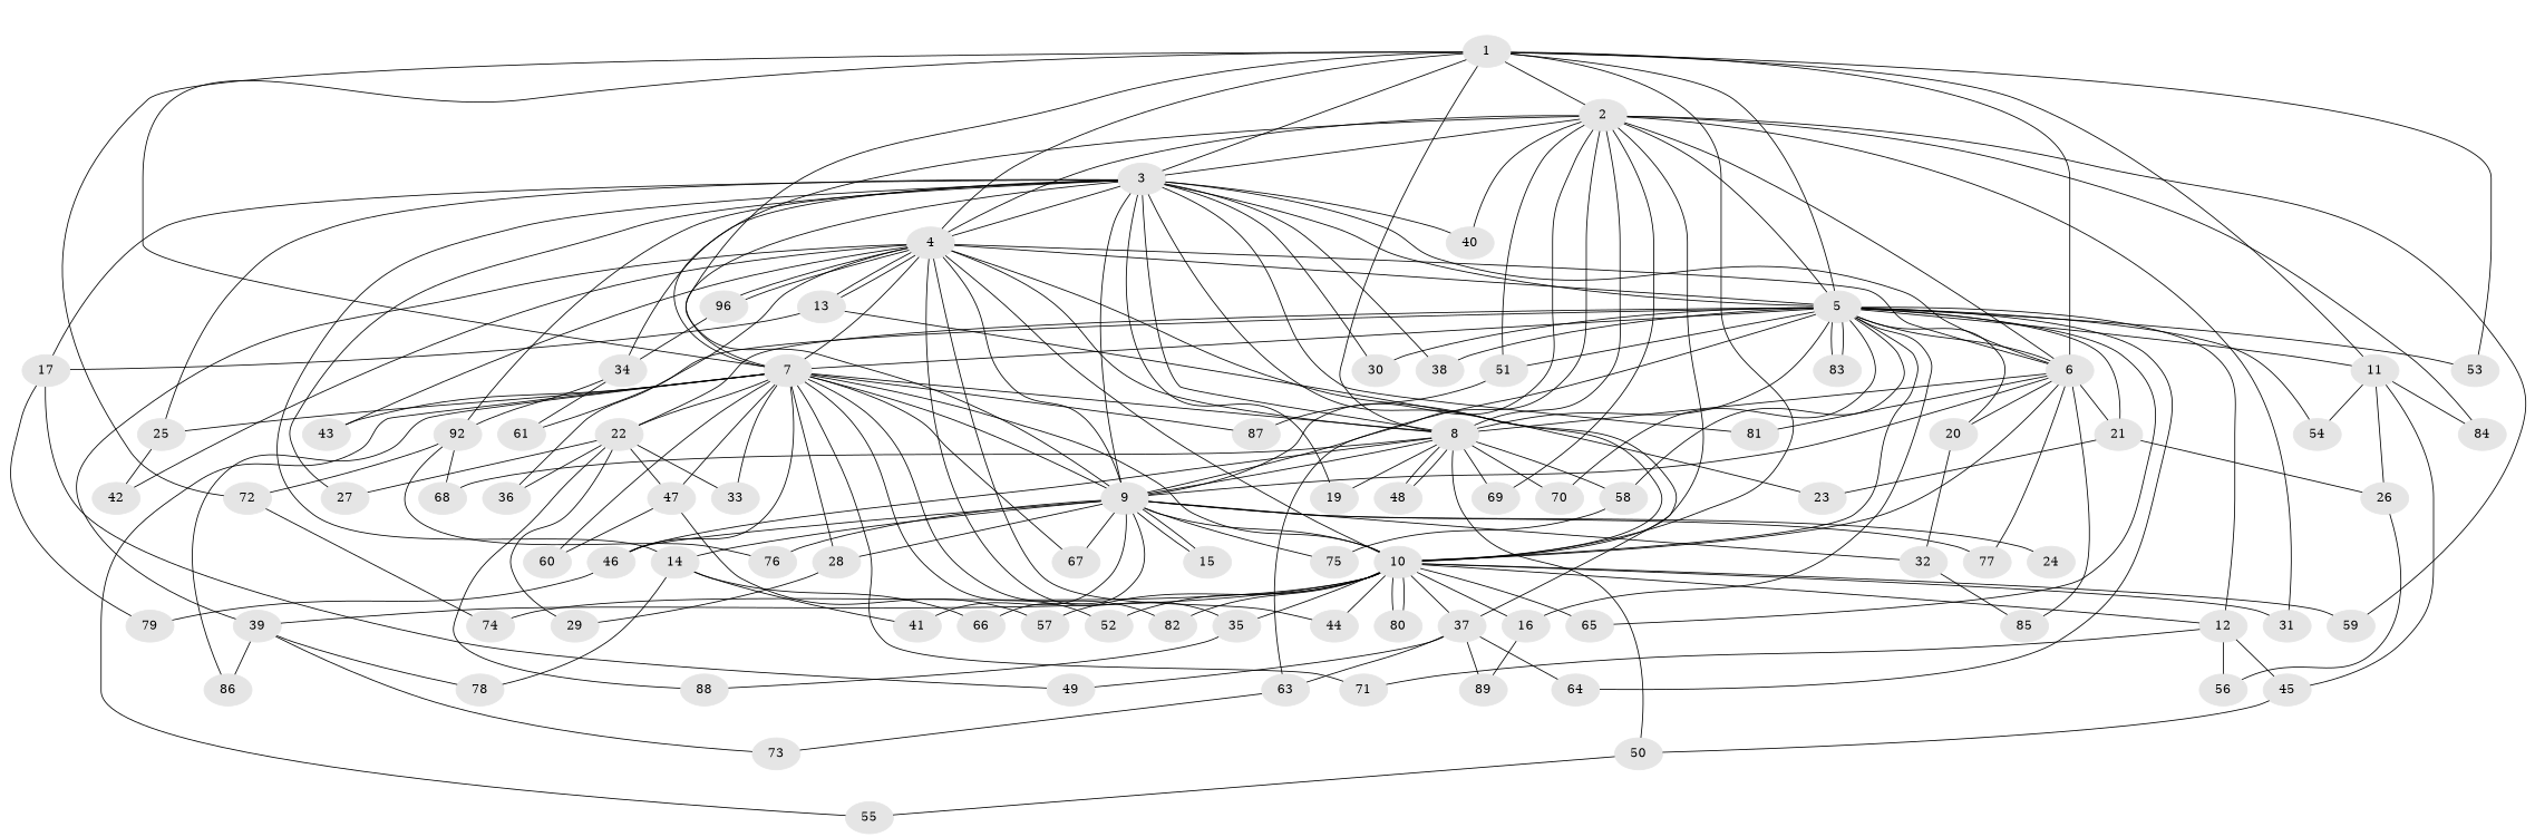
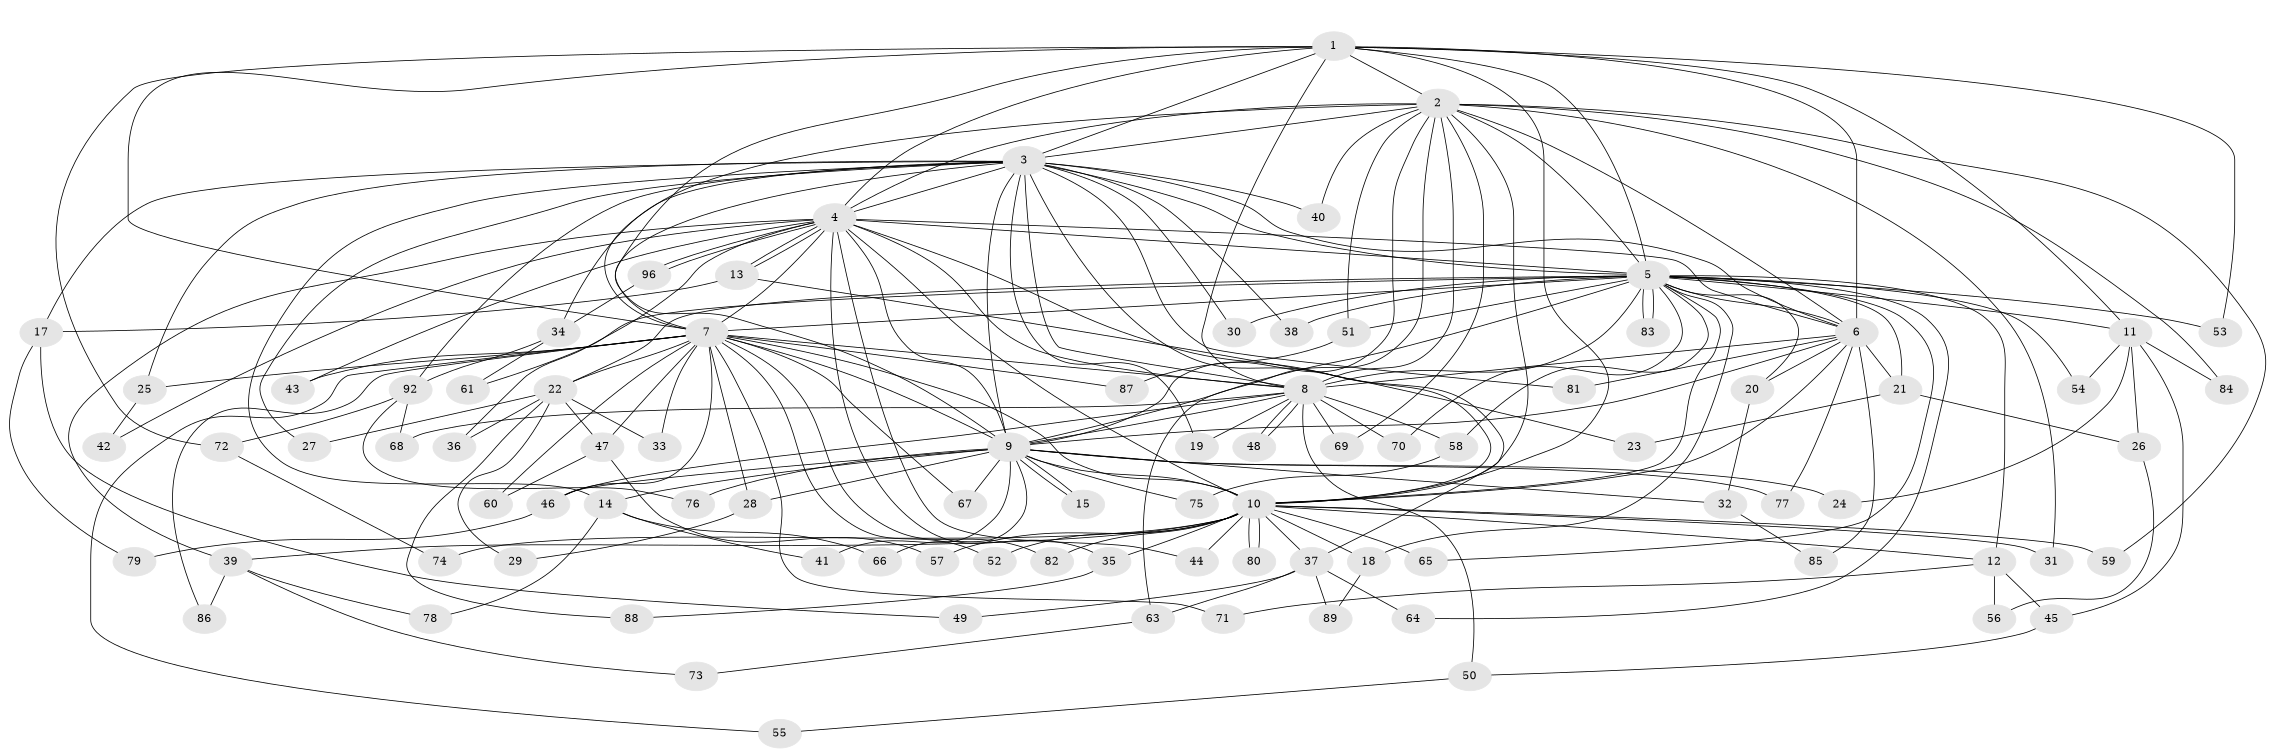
  graph {
    node [color=gray90 style=filled]
    1
    2
    3
    4
    5
    6
    7
    8
    9
    10
    11
    53
    72
    31
    40
    51
    59
    63
    69
    84
    14
    17
    19
    25
    27
    30
    34
    38
    n29 [label=92]
    81
    13
    n32 [label=96]
    35
    36
    37
    39
    42
    43
    44
    12
-   18 [label=16]
+   18
    20
    21
    22
    54
    58
    61
    64
    65
    70
    83
    77
    85
    28
    33
    46
    47
    52
    55
    60
    67
    71
    82
    86
    87
    48
    50
    68
    15
    24
    32
    41
    66
    75
    76
    57
    74
    80
    26
    45
    73
    78
    49
    79
    23
    88
    89
    56
    29
    1 -- 2
    1 -- 3
    1 -- 4
    1 -- 5
    1 -- 6
    1 -- 7
    1 -- 8
    1 -- 9
    1 -- 10
    1 -- 11
    1 -- 53
    1 -- 72
    2 -- 3
    2 -- 4
    2 -- 5
    2 -- 6
    2 -- 7
    2 -- 8
    2 -- 9
    2 -- 10
    2 -- 31
    2 -- 40
    2 -- 51
    2 -- 59
    2 -- 63
    2 -- 69
    2 -- 84
    3 -- 4
    3 -- 5
    3 -- 6
    3 -- 7
    3 -- 8
    3 -- 9
    3 -- 10
    3 -- 40
    3 -- 14
    3 -- 17
    3 -- 19
    3 -- 25
    3 -- 27
    3 -- 30
    3 -- 34
    3 -- 38
    3 -- n29
    3 -- 81
    4 -- 5
    4 -- 6
    4 -- 7
    4 -- 8
    4 -- 9
    4 -- 10
    4 -- 13
    4 -- 13
    4 -- n32
    4 -- n32
    4 -- 35
    4 -- 36
    4 -- 37
    4 -- 39
    4 -- 42
    4 -- 43
    4 -- 44
    5 -- 6
    5 -- 7
    5 -- 8
    5 -- 9
    5 -- 10
    5 -- 11
    5 -- 53
    5 -- 51
    5 -- 30
    5 -- 38
    5 -- 12
    5 -- 18
    5 -- 20
    5 -- 21
    5 -- 22
    5 -- 54
    5 -- 58
    5 -- 61
    5 -- 64
    5 -- 65
    5 -- 70
    5 -- 83
    5 -- 83
    6 -- 8
    6 -- 9
    6 -- 10
    6 -- 81
    6 -- 20
    6 -- 21
    6 -- 77
    6 -- 85
    7 -- 8
    7 -- 9
    7 -- 10
    7 -- 25
    7 -- 43
    7 -- 22
    7 -- 28
    7 -- 33
    7 -- 46
    7 -- 47
    7 -- 52
    7 -- 55
    7 -- 60
    7 -- 67
    7 -- 71
    7 -- 82
    7 -- 86
    7 -- 87
    8 -- 9
    8 -- 69
    8 -- 19
    8 -- 58
    8 -- 70
    8 -- 46
    8 -- 48
    8 -- 48
    8 -- 50
    8 -- 68
    9 -- 10
    9 -- 14
    9 -- 77
    9 -- 28
    9 -- 46
    9 -- 67
    9 -- 15
    9 -- 15
    9 -- 24
    9 -- 32
    9 -- 41
    9 -- 66
    9 -- 75
    9 -- 76
    10 -- 31
    10 -- 59
    10 -- 35
    10 -- 37
    10 -- 39
    10 -- 44
    10 -- 12
    10 -- 18
    10 -- 65
    10 -- 52
    10 -- 82
    10 -- 57
    10 -- 74
    10 -- 80
    10 -- 80
    11 -- 84
    11 -- 54
+   11 -- 24
    11 -- 26
    11 -- 45
    72 -- 74
    51 -- 87
    63 -- 73
    14 -- 41
    14 -- 66
    14 -- 78
    17 -- 49
    17 -- 79
    25 -- 42
    34 -- n29
    34 -- 61
    n29 -- 72
    n29 -- 68
    n29 -- 76
    13 -- 17
    13 -- 23
    n32 -- 34
    35 -- 88
    37 -- 63
    37 -- 64
    37 -- 49
    37 -- 89
    39 -- 86
    39 -- 73
    39 -- 78
    12 -- 71
    12 -- 45
    12 -- 56
    18 -- 89
    20 -- 32
    21 -- 26
    21 -- 23
    22 -- 27
    22 -- 36
    22 -- 33
    22 -- 47
    22 -- 88
    22 -- 29
    58 -- 75
    28 -- 29
    46 -- 79
    47 -- 60
    47 -- 57
    50 -- 55
    32 -- 85
    26 -- 56
    45 -- 50
  }
